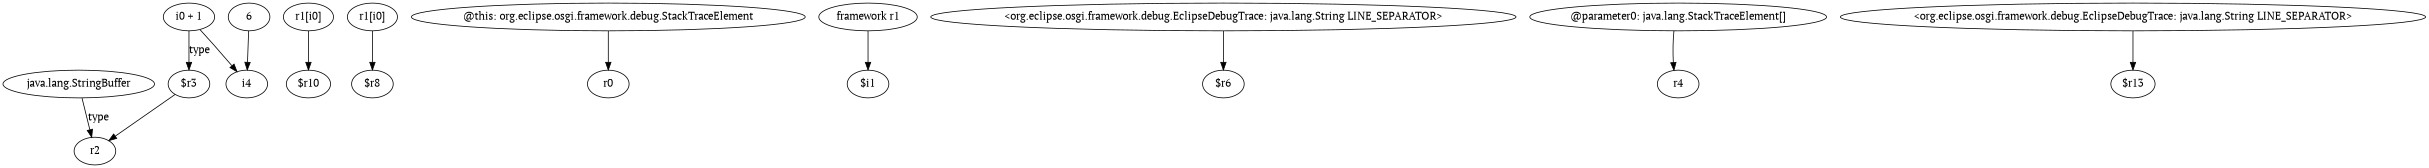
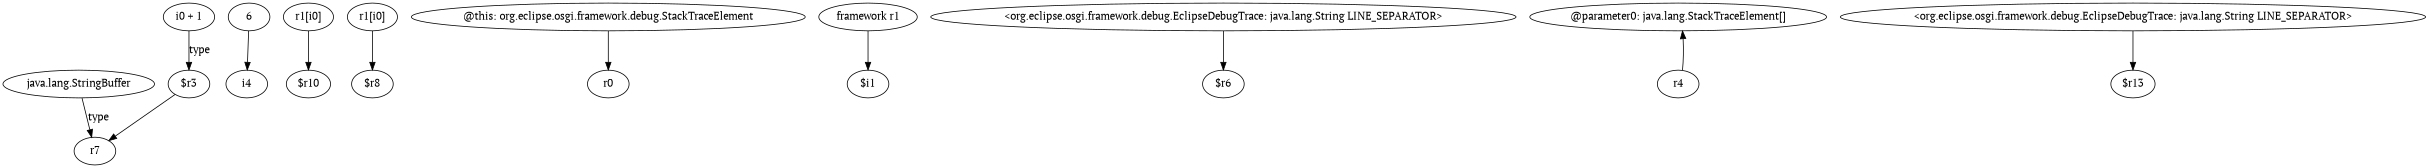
  digraph {
    fontname="PT Serif"
    node [fontname="PT Serif"]
    edge [fontname="PT Serif"]
    n1 [label="java.lang.StringBuffer"]
-   n2 [label=r2]
+   n2 [label=r7]
    n3 [label="$r3"]
    n4 [label="r1[i0]"]
    n5 [label="$r10"]
    n6 [label="i0 + 1"]
    n7 [label=i4]
    n8 [label=6]
    n9 [label="r1[i0]"]
    n10 [label="$r8"]
    n11 [label="@this: org.eclipse.osgi.framework.debug.StackTraceElement"]
    n12 [label=r0]
    n13 [label="framework r1"]
    n14 [label="$i1"]
    n15 [label="<org.eclipse.osgi.framework.debug.EclipseDebugTrace: java.lang.String LINE_SEPARATOR>"]
    n16 [label="$r6"]
    n17 [label="@parameter0: java.lang.StackTraceElement[]"]
    n18 [label=r4]
    n19 [label="<org.eclipse.osgi.framework.debug.EclipseDebugTrace: java.lang.String LINE_SEPARATOR>"]
    n20 [label="$r13"]
    n1 -> n2 [label=type]
    n3 -> n2
    n4 -> n5
    n6 -> n3 [label=type]
-   n6 -> n7
    n8 -> n7
    n9 -> n10
    n11 -> n12
    n13 -> n14
    n15 -> n16
-   n17 -> n18
+   n18 -> n17
    n19 -> n20
  }
